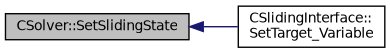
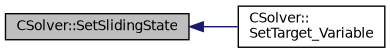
  digraph {
    rankdir=LR
    node [color=black fontname=Helvetica fontsize=10 shape=record style=filled]
    n1 [fillcolor=grey75 fontcolor=black height=0.2 label="CSolver::SetSlidingState" width=0.4]
-   n2 [fillcolor=white height=0.2 label="CSlidingInterface::\lSetTarget_Variable" width=0.4]
+   n2 [fillcolor=white height=0.2 label="CSolver::\lSetTarget_Variable" width=0.4]
    n1 -> n2 [color=midnightblue dir=back fontname=Helvetica fontsize=10 labelfontname=Helvetica labelfontsize=10 style=solid]
  }
